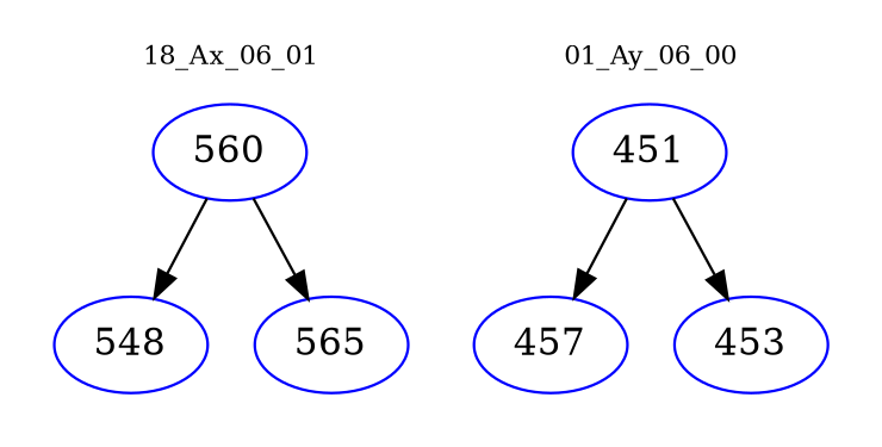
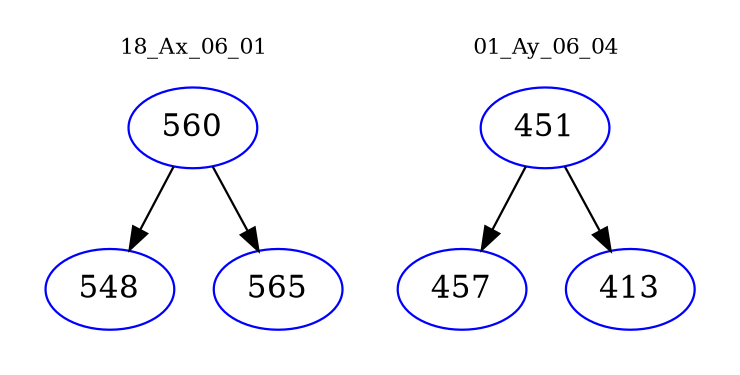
  digraph {
    node [color=blue]
    edge [color=black]
    n1 [label=560]
    n2 [label=548]
    n3 [label=565]
    n4 [label=457]
    n5 [label=451]
-   n6 [label=453]
+   n6 [label=413]
    subgraph cluster_1 {
      color=white
      fontsize=10
      label="18_Ax_06_01"
      n1
      n2
      n3
    }
    subgraph cluster_2 {
      color=white
      fontsize=10
-     label="01_Ay_06_00"
+     label="01_Ay_06_04"
      n4
      n5
      n6
    }
    n1 -> n2
    n1 -> n3
    n5 -> n4
    n5 -> n6
  }
